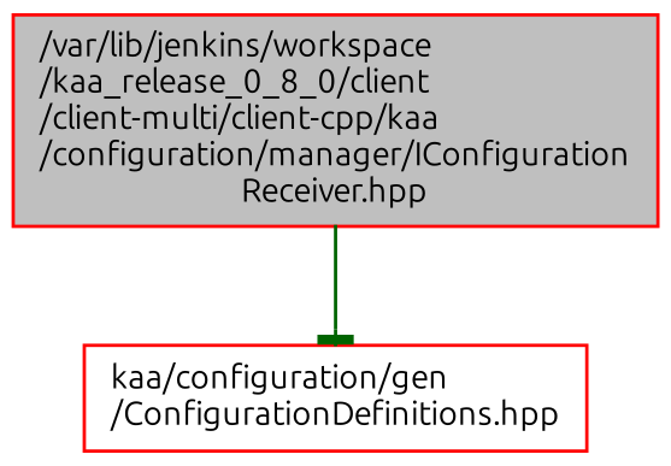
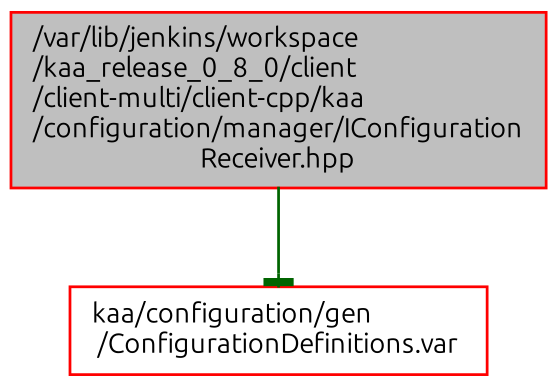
  digraph {
    fontname=Ubuntu
    node [color=red fontname=Ubuntu fontsize=10 shape=record]
    n1 [fillcolor=grey75 fontcolor=black height=0.2 label="/var/lib/jenkins/workspace\l/kaa_release_0_8_0/client\l/client-multi/client-cpp/kaa\l/configuration/manager/IConfiguration\lReceiver.hpp" style=filled width=0.4]
-   n2 [height=0.2 label="kaa/configuration/gen\l/ConfigurationDefinitions.hpp" width=0.4]
+   n2 [height=0.2 label="kaa/configuration/gen\l/ConfigurationDefinitions.var" width=0.4]
    n1 -> n2 [color=darkgreen fontname=Ubuntu fontsize=10 labelfontname=FreeSans labelfontsize=10 style=solid arrowhead=tee]
  }
